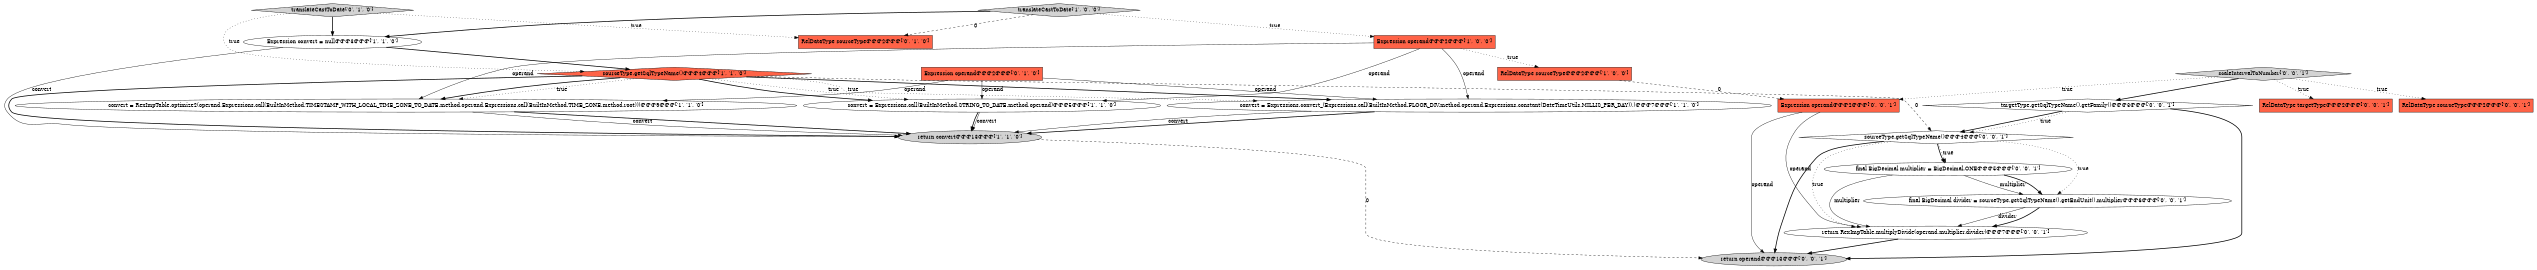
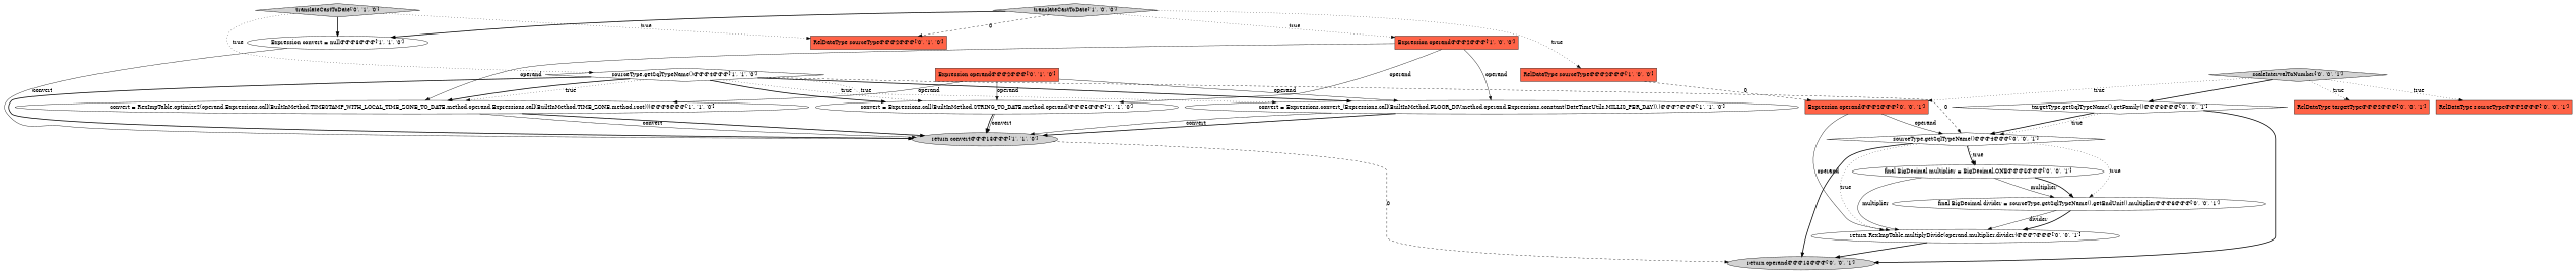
  digraph {
    node [fillcolor=white shape=ellipse style=filled]
    edge [style=bold]
    n1 [label="convert = Expressions.convert_(Expressions.call(BuiltInMethod.FLOOR_DIV.method,operand,Expressions.constant(DateTimeUtils.MILLIS_PER_DAY)),)@@@7@@@['1', '1', '0']"]
    n2 [fillcolor=lightgray label="return convert@@@13@@@['1', '1', '0']"]
    n3 [fillcolor=lightgray label="return operand@@@13@@@['0', '0', '1']"]
-   n4 [fillcolor=tomato label="sourceType.getSqlTypeName()@@@4@@@['1', '1', '0']" shape=diamond]
+   n4 [label="sourceType.getSqlTypeName()@@@4@@@['1', '1', '0']" shape=diamond]
    n5 [label="convert = Expressions.call(BuiltInMethod.STRING_TO_DATE.method,operand)@@@5@@@['1', '1', '0']"]
    n6 [label="sourceType.getSqlTypeName()@@@4@@@['0', '0', '1']" shape=diamond]
    n7 [label="convert = RexImpTable.optimize2(operand,Expressions.call(BuiltInMethod.TIMESTAMP_WITH_LOCAL_TIME_ZONE_TO_DATE.method,operand,Expressions.call(BuiltInMethod.TIME_ZONE.method,root)))@@@9@@@['1', '1', '0']"]
    n8 [label="return RexImpTable.multiplyDivide(operand,multiplier,divider)@@@7@@@['0', '0', '1']"]
    n9 [label="final BigDecimal multiplier = BigDecimal.ONE@@@5@@@['0', '0', '1']"]
    n10 [label="final BigDecimal divider = sourceType.getSqlTypeName().getEndUnit().multiplier@@@6@@@['0', '0', '1']"]
    n11 [fillcolor=lightgray label="translateCastToDate['1', '0', '0']" shape=diamond]
    n12 [fillcolor=tomato label="RelDataType sourceType@@@2@@@['1', '0', '0']" shape=box]
    n13 [label="Expression convert = null@@@3@@@['1', '1', '0']"]
    n14 [fillcolor=tomato label="Expression operand@@@2@@@['1', '0', '0']" shape=box]
    n15 [fillcolor=tomato label="RelDataType sourceType@@@2@@@['0', '1', '0']" shape=box]
    n16 [fillcolor=tomato label="Expression operand@@@2@@@['0', '0', '1']" shape=box]
    n17 [fillcolor=lightgray label="scaleIntervalToNumber['0', '0', '1']" shape=diamond]
    n18 [fillcolor=tomato label="RelDataType targetType@@@2@@@['0', '0', '1']" shape=box]
    n19 [label="targetType.getSqlTypeName().getFamily()@@@3@@@['0', '0', '1']" shape=diamond]
    n20 [fillcolor=tomato label="RelDataType sourceType@@@2@@@['0', '0', '1']" shape=box]
    n21 [fillcolor=tomato label="Expression operand@@@2@@@['0', '1', '0']" shape=box]
    n22 [fillcolor=lightgray label="translateCastToDate['0', '1', '0']" shape=diamond]
    n1 -> n2
    n1 -> n2 [label=convert style=solid]
    n2 -> n3 [label=0 style=dashed]
    n4 -> n1 [label=true style=dotted]
    n4 -> n1
    n4 -> n2
    n4 -> n5 [label=true style=dotted]
    n4 -> n5
    n4 -> n6 [label=0 style=dashed]
    n4 -> n7 [label=true style=dotted]
    n4 -> n7
    n5 -> n2 [label=convert style=solid]
    n5 -> n2
    n6 -> n3
    n6 -> n8 [label=true style=dotted]
    n6 -> n9
    n6 -> n9 [label=true style=dotted]
    n6 -> n10 [label=true style=dotted]
    n7 -> n2
    n7 -> n2 [label=convert style=solid]
    n8 -> n3
    n9 -> n8 [label=multiplier style=solid]
    n9 -> n10 [label=multiplier style=solid]
    n9 -> n10
    n10 -> n8 [label=divider style=solid]
    n10 -> n8
-   n14 -> n12 [label=true style=dotted]
+   n11 -> n12 [label=true style=dotted]
    n11 -> n13
    n11 -> n14 [label=true style=dotted]
    n11 -> n15 [label=0 style=dashed]
    n12 -> n16 [label=0 style=dashed]
    n13 -> n2 [label=convert style=solid]
-   n13 -> n4
    n14 -> n1 [label=operand style=solid]
    n14 -> n5 [label=operand style=solid]
    n14 -> n7 [label=operand style=solid]
-   n16 -> n3 [label=operand style=solid]
+   n16 -> n6 [label=operand style=solid]
    n16 -> n8 [label=operand style=solid]
    n17 -> n16 [label=true style=dotted]
    n17 -> n18 [label=true style=dotted]
    n17 -> n19
    n17 -> n20 [label=true style=dotted]
    n19 -> n3
    n19 -> n6
    n19 -> n6 [label=true style=dotted]
    n21 -> n1 [label=operand style=solid]
    n21 -> n5 [label=operand style=solid]
    n21 -> n7 [label=operand style=solid]
    n22 -> n4 [label=true style=dotted]
    n22 -> n13
    n22 -> n15 [label=true style=dotted]
  }
